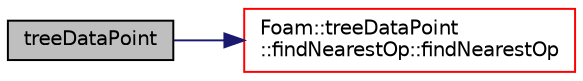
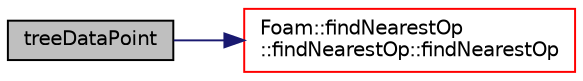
  digraph {
    rankdir=LR
    node [fontname=Helvetica fontsize=10 shape=record]
    n1 [color=black fillcolor=grey75 fontcolor=black height=0.2 label=treeDataPoint style=filled width=0.4]
-   n2 [color=red height=0.2 label="Foam::treeDataPoint\l::findNearestOp::findNearestOp" width=0.4]
+   n2 [color=red height=0.2 label="Foam::findNearestOp\l::findNearestOp::findNearestOp" width=0.4]
    n1 -> n2 [color=midnightblue fontname=Helvetica fontsize=10 labelfontname=Helvetica labelfontsize=10 style=solid]
  }
